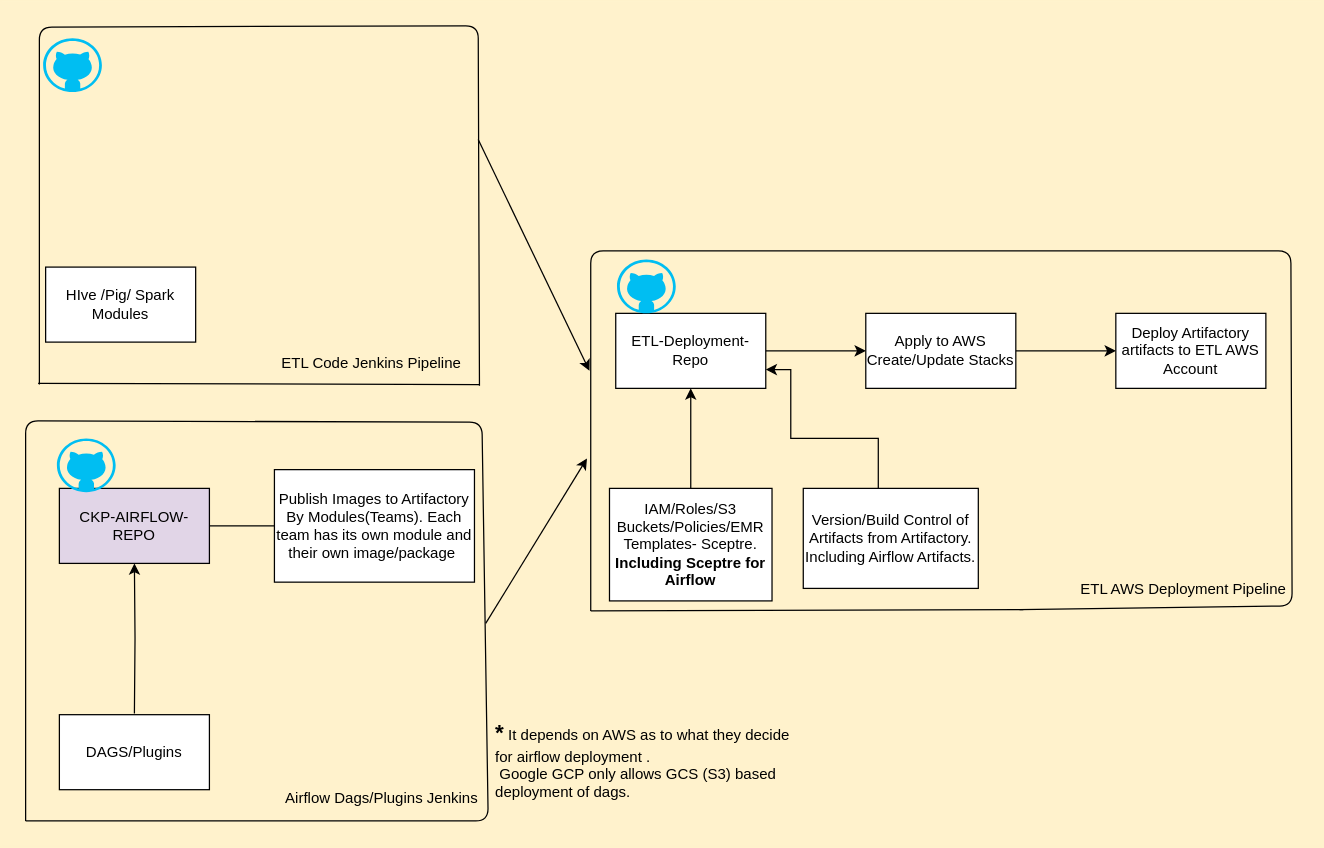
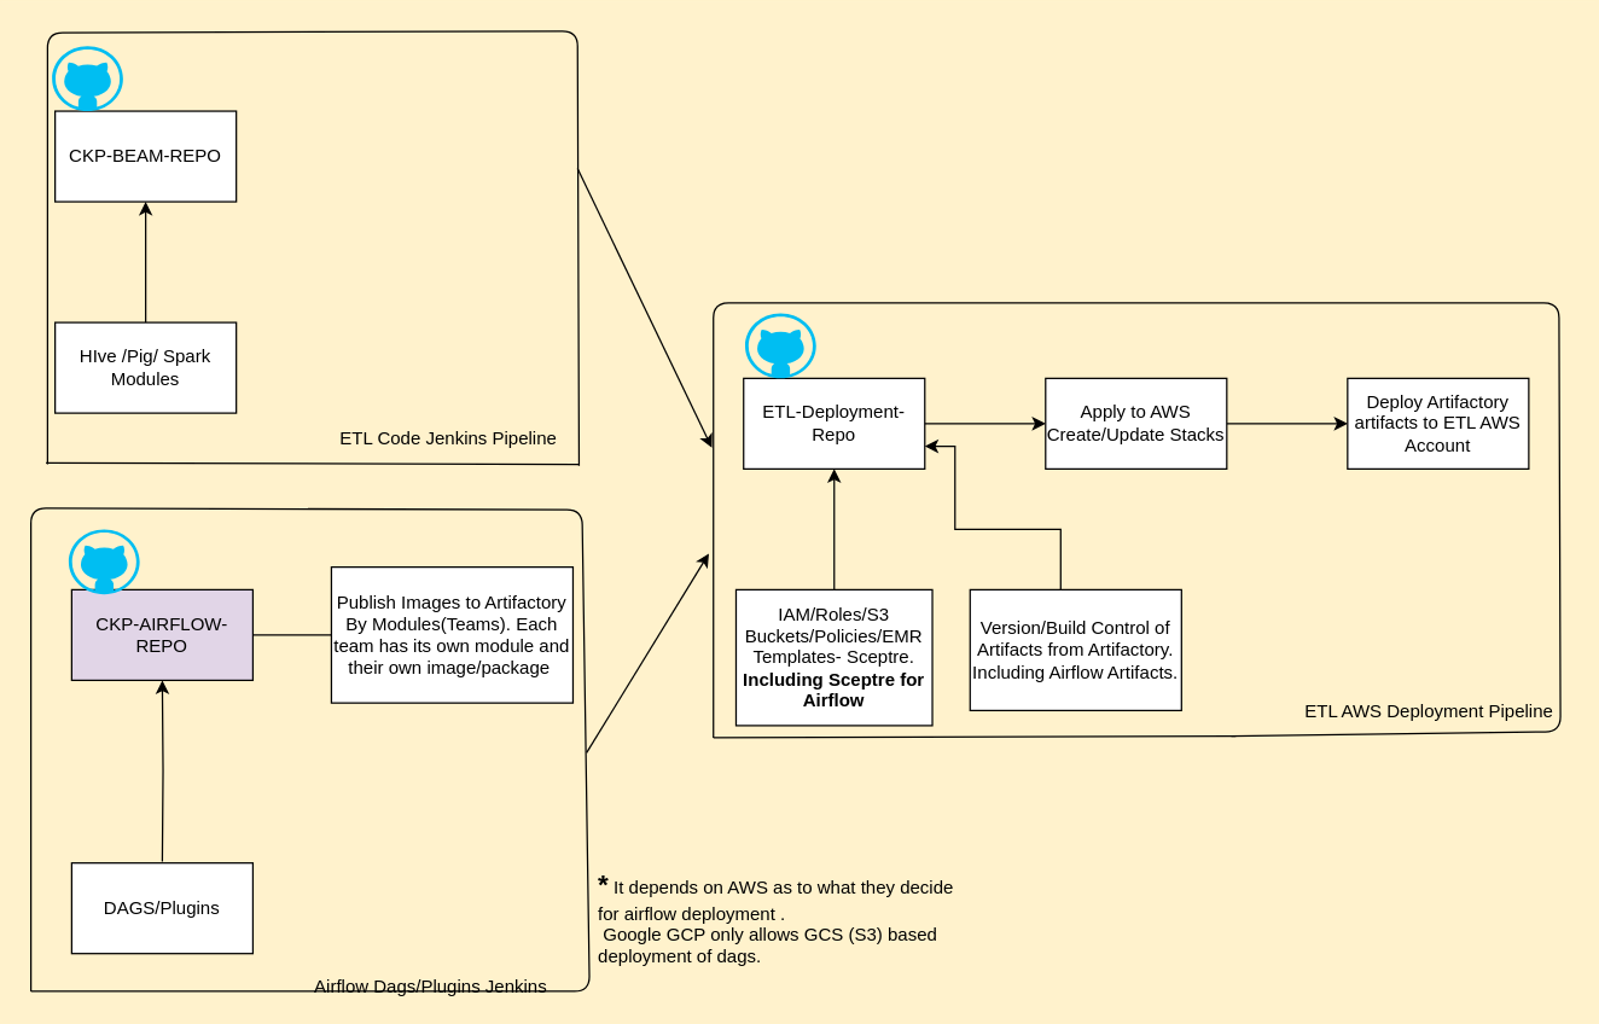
  <mxCell id="0" />
  <mxCell id="1" parent="0" />
+ <mxCell id="2" value="CKP-BEAM-REPO" style="rounded=0;whiteSpace=wrap;html=1;" parent="1" vertex="1"><mxGeometry x="36" y="73" width="120" height="60" as="geometry" /></mxCell>
+ <mxCell id="3" value="" style="edgeStyle=orthogonalEdgeStyle;rounded=0;orthogonalLoop=1;jettySize=auto;html=1;" parent="1" source="4" target="2" edge="1"><mxGeometry relative="1" as="geometry" /></mxCell>
  <mxCell id="4" value="HIve /Pig/ Spark Modules" style="rounded=0;whiteSpace=wrap;html=1;" parent="1" vertex="1"><mxGeometry x="36" y="213" width="120" height="60" as="geometry" /></mxCell>
  <mxCell id="5" value="" style="endArrow=none;solid=1;html=1;" parent="1" edge="1"><mxGeometry width="50" height="50" relative="1" as="geometry"><mxPoint x="30" y="306" as="sourcePoint" /><mxPoint x="383" y="307" as="targetPoint" /></mxGeometry></mxCell>
  <mxCell id="6" value="" style="endArrow=none;solid=1;html=1;" parent="1" edge="1"><mxGeometry width="50" height="50" relative="1" as="geometry"><mxPoint x="472" y="488" as="sourcePoint" /><mxPoint x="815" y="487" as="targetPoint" /><Array as="points"><mxPoint x="472" y="200" /><mxPoint x="822" y="200" /><mxPoint x="1032" y="200" /><mxPoint x="1033" y="484" /></Array></mxGeometry></mxCell>
  <mxCell id="7" value="" style="endArrow=none;solid=1;html=1;" parent="1" edge="1"><mxGeometry width="50" height="50" relative="1" as="geometry"><mxPoint x="472" y="488" as="sourcePoint" /><mxPoint x="818" y="487" as="targetPoint" /></mxGeometry></mxCell>
  <mxCell id="8" value="" style="edgeStyle=orthogonalEdgeStyle;rounded=0;orthogonalLoop=1;jettySize=auto;html=1;" parent="1" source="9" target="11" edge="1"><mxGeometry relative="1" as="geometry" /></mxCell>
  <mxCell id="9" value="ETL-Deployment-Repo" style="rounded=0;whiteSpace=wrap;html=1;" parent="1" vertex="1"><mxGeometry x="492" y="250" width="120" height="60" as="geometry" /></mxCell>
  <mxCell id="10" value="" style="edgeStyle=orthogonalEdgeStyle;rounded=0;orthogonalLoop=1;jettySize=auto;html=1;" parent="1" source="11" target="12" edge="1"><mxGeometry relative="1" as="geometry" /></mxCell>
  <mxCell id="11" value="Apply to AWS&lt;br&gt;Create/Update Stacks" style="rounded=0;whiteSpace=wrap;html=1;" parent="1" vertex="1"><mxGeometry x="692" y="250" width="120" height="60" as="geometry" /></mxCell>
  <mxCell id="12" value="Deploy Artifactory artifacts to ETL AWS Account" style="rounded=0;whiteSpace=wrap;html=1;" parent="1" vertex="1"><mxGeometry x="892" y="250" width="120" height="60" as="geometry" /></mxCell>
  <mxCell id="13" value="" style="edgeStyle=orthogonalEdgeStyle;rounded=0;orthogonalLoop=1;jettySize=auto;html=1;" parent="1" source="14" target="9" edge="1"><mxGeometry relative="1" as="geometry" /></mxCell>
  <mxCell id="14" value="IAM/Roles/S3 Buckets/Policies/EMR Templates- Sceptre. &lt;b&gt;Including Sceptre for Airflow&lt;/b&gt;" style="rounded=0;whiteSpace=wrap;html=1;" parent="1" vertex="1"><mxGeometry x="487" y="390" width="130" height="90" as="geometry" /></mxCell>
  <mxCell id="15" style="edgeStyle=orthogonalEdgeStyle;rounded=0;orthogonalLoop=1;jettySize=auto;html=1;entryX=1;entryY=0.75;entryDx=0;entryDy=0;" parent="1" source="16" target="9" edge="1"><mxGeometry relative="1" as="geometry"><Array as="points"><mxPoint x="702" y="350" /><mxPoint x="632" y="350" /><mxPoint x="632" y="295" /></Array></mxGeometry></mxCell>
  <mxCell id="16" value="Version/Build Control of Artifacts from Artifactory.&lt;br&gt;Including Airflow Artifacts." style="rounded=0;whiteSpace=wrap;html=1;" parent="1" vertex="1"><mxGeometry x="642" y="390" width="140" height="80" as="geometry" /></mxCell>
  <mxCell id="17" value="" style="endArrow=none;solid=1;html=1;" parent="1" edge="1"><mxGeometry width="50" height="50" relative="1" as="geometry"><mxPoint x="20" y="656" as="sourcePoint" /><mxPoint x="20" y="656" as="targetPoint" /><Array as="points"><mxPoint x="20" y="336" /><mxPoint x="385" y="337" /><mxPoint x="390" y="656" /></Array></mxGeometry></mxCell>
  <mxCell id="18" value="" style="edgeStyle=orthogonalEdgeStyle;rounded=0;orthogonalLoop=1;jettySize=auto;html=1;endArrow=none;" parent="1" source="19" target="20" edge="1"><mxGeometry relative="1" as="geometry" /></mxCell>
  <mxCell id="19" value="CKP-AIRFLOW-REPO" style="rounded=0;whiteSpace=wrap;html=1;fillColor=#e1d5e7;" parent="1" vertex="1"><mxGeometry x="47" y="390" width="120" height="60" as="geometry" /></mxCell>
  <mxCell id="20" value="Publish Images to Artifactory By Modules(Teams). Each team has its own module and their own image/package&amp;nbsp;" style="rounded=0;whiteSpace=wrap;html=1;" parent="1" vertex="1"><mxGeometry x="219" y="375" width="160" height="90" as="geometry" /></mxCell>
  <mxCell id="21" value="" style="edgeStyle=orthogonalEdgeStyle;rounded=0;orthogonalLoop=1;jettySize=auto;html=1;" parent="1" target="19" edge="1"><mxGeometry relative="1" as="geometry"><mxPoint x="107" y="570" as="sourcePoint" /></mxGeometry></mxCell>
  <mxCell id="22" value="DAGS/Plugins" style="rounded=0;whiteSpace=wrap;html=1;" parent="1" vertex="1"><mxGeometry x="47" y="571" width="120" height="60" as="geometry" /></mxCell>
  <mxCell id="23" value="&lt;b&gt;&lt;font style=&quot;font-size: 18px&quot;&gt;*&lt;/font&gt;&lt;/b&gt; It depends on AWS as to what they decide&lt;br&gt;for airflow deployment .&lt;br&gt;&amp;nbsp;Google GCP only allows GCS (S3) based &lt;br&gt;deployment of dags." style="text;html=1;resizable=0;points=[];autosize=1;align=left;verticalAlign=top;spacingTop=-4;" vertex="1" parent="1"><mxGeometry x="394" y="573" width="245" height="58" as="geometry" /></mxCell>
  <mxCell id="24" value="" style="shape=image;html=1;verticalAlign=top;verticalLabelPosition=bottom;labelBackgroundColor=#ffffff;imageAspect=0;aspect=fixed;image=https://upload.wikimedia.org/wikipedia/commons/thumb/e/e9/Jenkins_logo.svg/742px-Jenkins_logo.svg.png;" vertex="1" parent="1"><mxGeometry x="267" y="223" width="38" height="52" as="geometry" /></mxCell>
  <mxCell id="25" value="" style="shape=image;html=1;verticalAlign=top;verticalLabelPosition=bottom;labelBackgroundColor=#ffffff;imageAspect=0;aspect=fixed;image=https://upload.wikimedia.org/wikipedia/commons/thumb/e/e9/Jenkins_logo.svg/742px-Jenkins_logo.svg.png;" vertex="1" parent="1"><mxGeometry x="949" y="401" width="38" height="52" as="geometry" /></mxCell>
  <mxCell id="26" value="" style="shape=image;html=1;verticalAlign=top;verticalLabelPosition=bottom;labelBackgroundColor=#ffffff;imageAspect=0;aspect=fixed;image=https://upload.wikimedia.org/wikipedia/commons/thumb/e/e9/Jenkins_logo.svg/742px-Jenkins_logo.svg.png;" vertex="1" parent="1"><mxGeometry x="281" y="570" width="38" height="52" as="geometry" /></mxCell>
  <mxCell id="27" value="" style="verticalLabelPosition=bottom;html=1;verticalAlign=top;align=center;strokeColor=none;fillColor=#00BEF2;shape=mxgraph.azure.github_code;pointerEvents=1;" vertex="1" parent="1"><mxGeometry x="34" y="30" width="47" height="43" as="geometry" /></mxCell>
  <mxCell id="28" value="" style="verticalLabelPosition=bottom;html=1;verticalAlign=top;align=center;strokeColor=none;fillColor=#00BEF2;shape=mxgraph.azure.github_code;pointerEvents=1;" vertex="1" parent="1"><mxGeometry x="493" y="207" width="47" height="43" as="geometry" /></mxCell>
  <mxCell id="29" value="" style="verticalLabelPosition=bottom;html=1;verticalAlign=top;align=center;strokeColor=none;fillColor=#00BEF2;shape=mxgraph.azure.github_code;pointerEvents=1;" vertex="1" parent="1"><mxGeometry x="45" y="350" width="47" height="43" as="geometry" /></mxCell>
  <mxCell id="30" value="" style="endArrow=classic;html=1;" edge="1" parent="1"><mxGeometry width="50" height="50" relative="1" as="geometry"><mxPoint x="382" y="111" as="sourcePoint" /><mxPoint x="471" y="296" as="targetPoint" /></mxGeometry></mxCell>
  <mxCell id="31" value="" style="endArrow=none;solid=1;html=1;" parent="1" edge="1"><mxGeometry width="50" height="50" relative="1" as="geometry"><mxPoint x="31" y="307" as="sourcePoint" /><mxPoint x="383" y="308" as="targetPoint" /><Array as="points"><mxPoint x="31" y="21" /><mxPoint x="382" y="20" /></Array></mxGeometry></mxCell>
  <mxCell id="32" value="" style="endArrow=classic;html=1;" edge="1" parent="1"><mxGeometry width="50" height="50" relative="1" as="geometry"><mxPoint x="388" y="498" as="sourcePoint" /><mxPoint x="469" y="366" as="targetPoint" /></mxGeometry></mxCell>
  <mxCell id="33" value="ETL Code Jenkins Pipeline" style="text;html=1;resizable=0;points=[];autosize=1;align=left;verticalAlign=top;spacingTop=-4;" vertex="1" parent="1"><mxGeometry x="223" y="280" width="154" height="14" as="geometry" /></mxCell>
- <mxCell id="34" value="Airflow Dags/Plugins Jenkins" style="text;html=1;resizable=0;points=[];autosize=1;align=left;verticalAlign=top;spacingTop=-4;" vertex="1" parent="1"><mxGeometry x="226" y="627.5" width="164" height="14" as="geometry" /></mxCell>
+ <mxCell id="34" value="Airflow Dags/Plugins Jenkins" style="text;html=1;resizable=0;points=[];autosize=1;align=left;verticalAlign=top;spacingTop=-4;" vertex="1" parent="1"><mxGeometry x="206" y="642.5" width="164" height="14" as="geometry" /></mxCell>
  <mxCell id="35" value="ETL AWS Deployment Pipeline" style="text;html=1;resizable=0;points=[];autosize=1;align=left;verticalAlign=top;spacingTop=-4;" vertex="1" parent="1"><mxGeometry x="862" y="461" width="175" height="14" as="geometry" /></mxCell>
